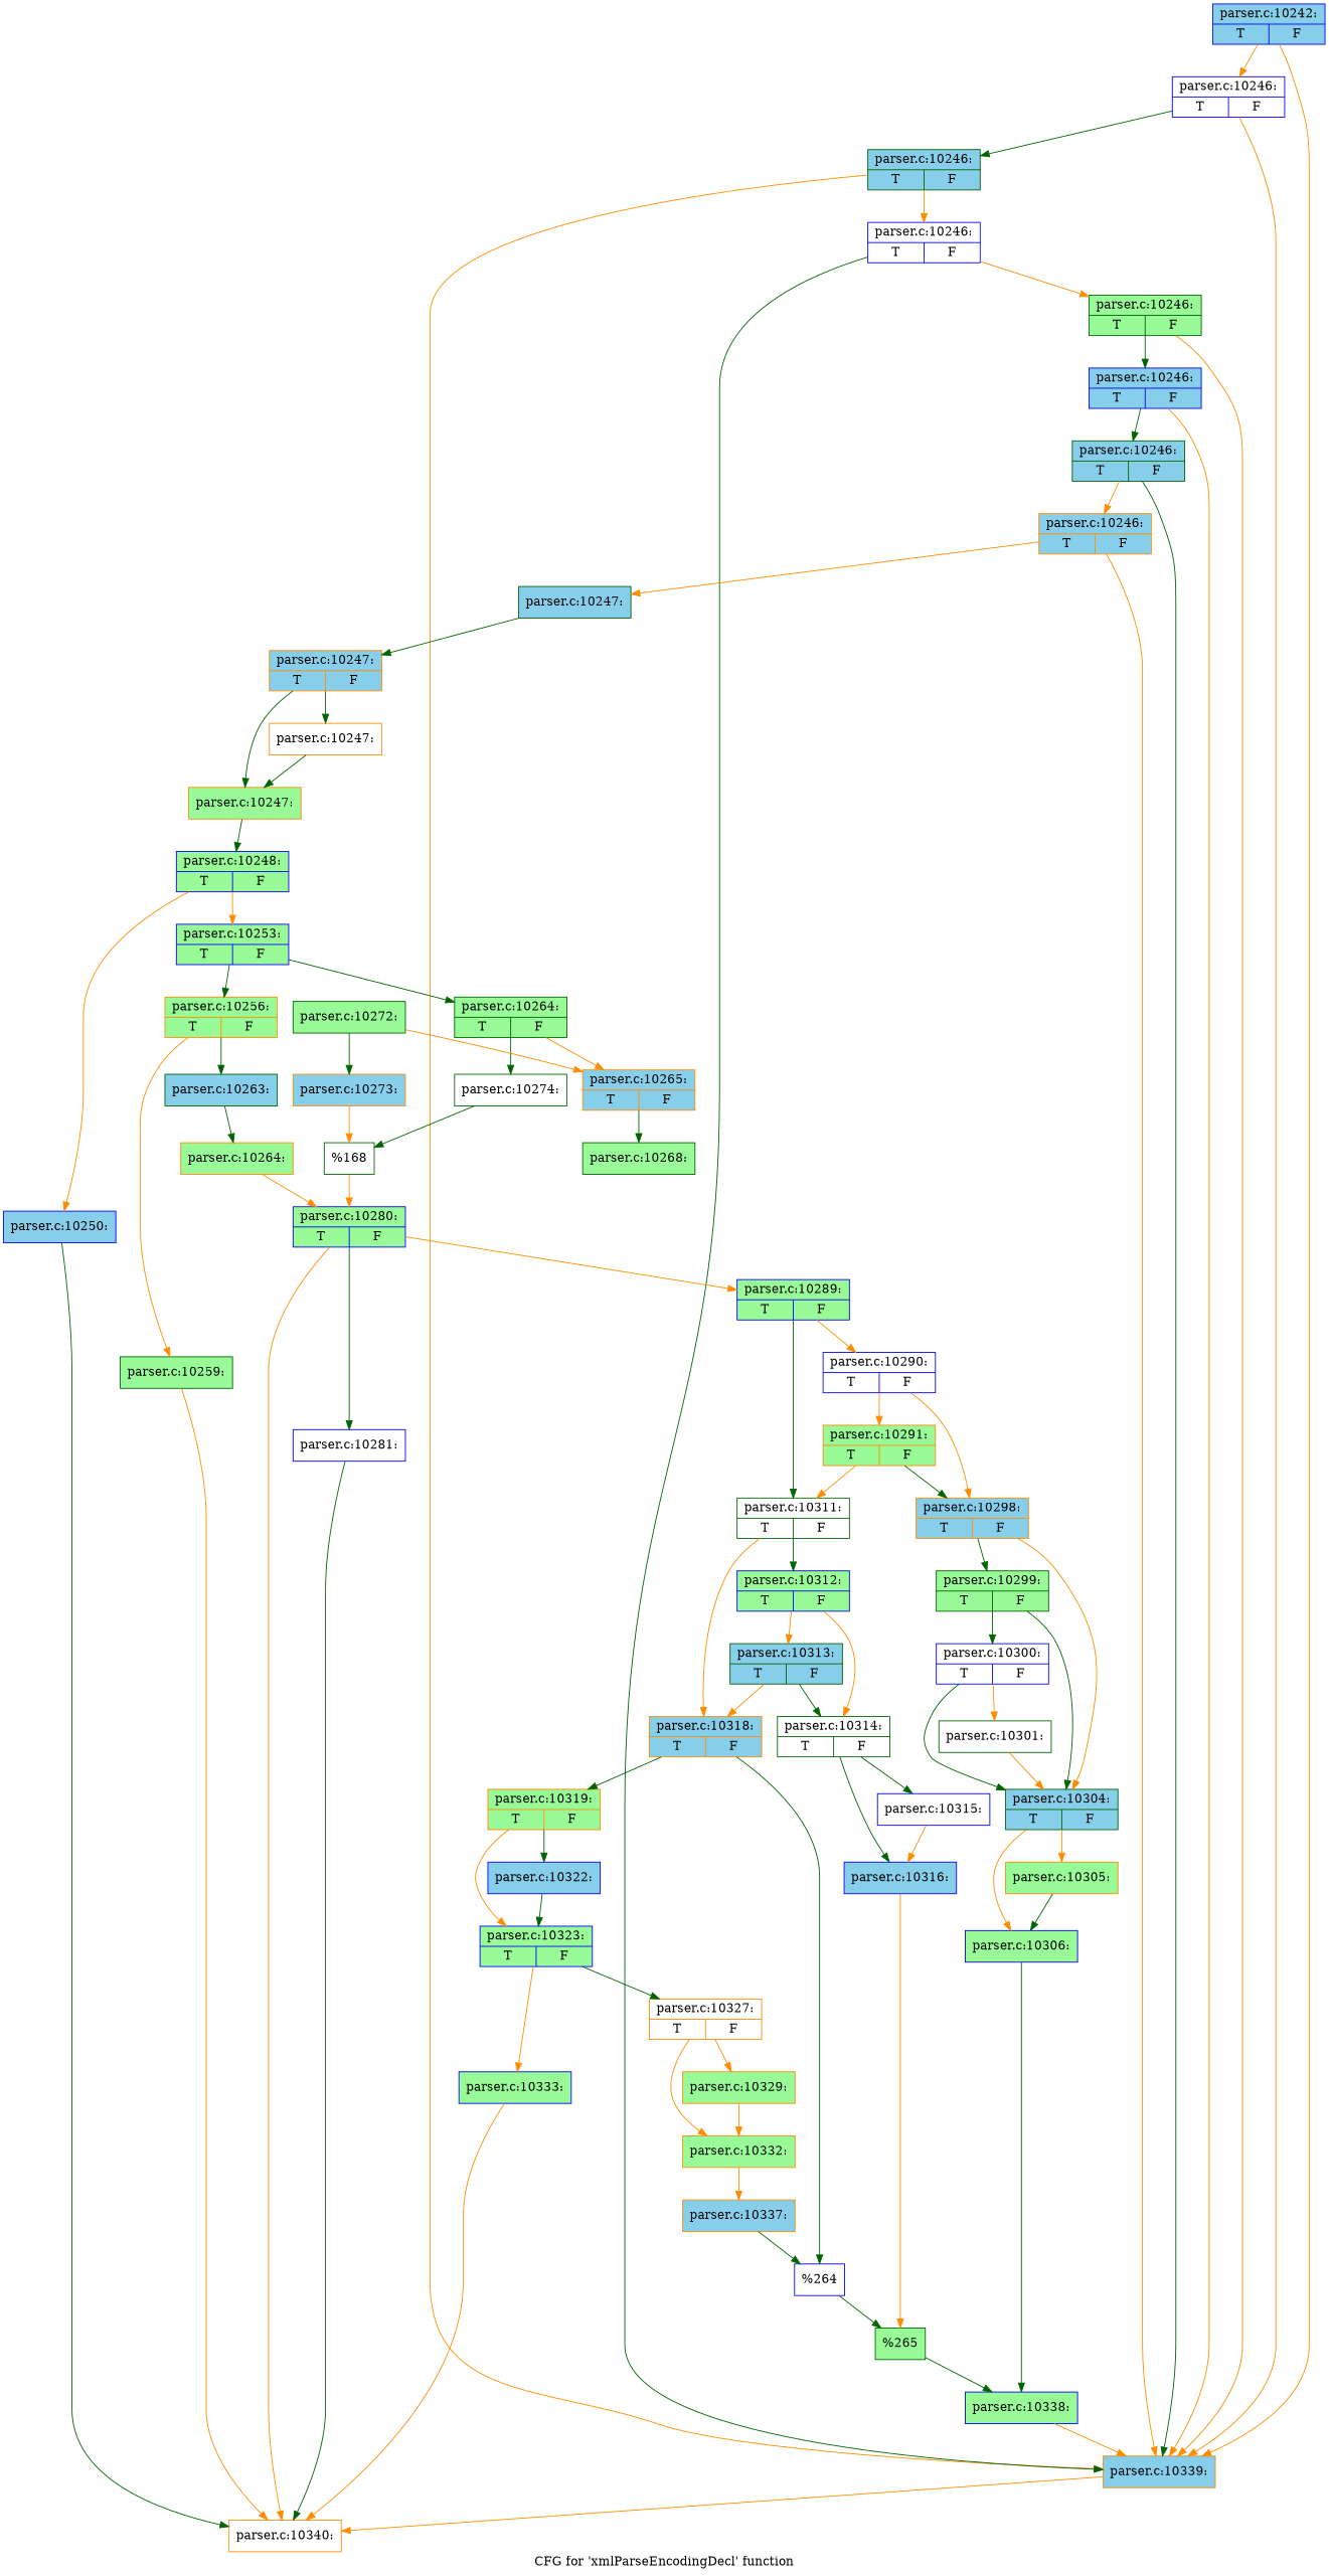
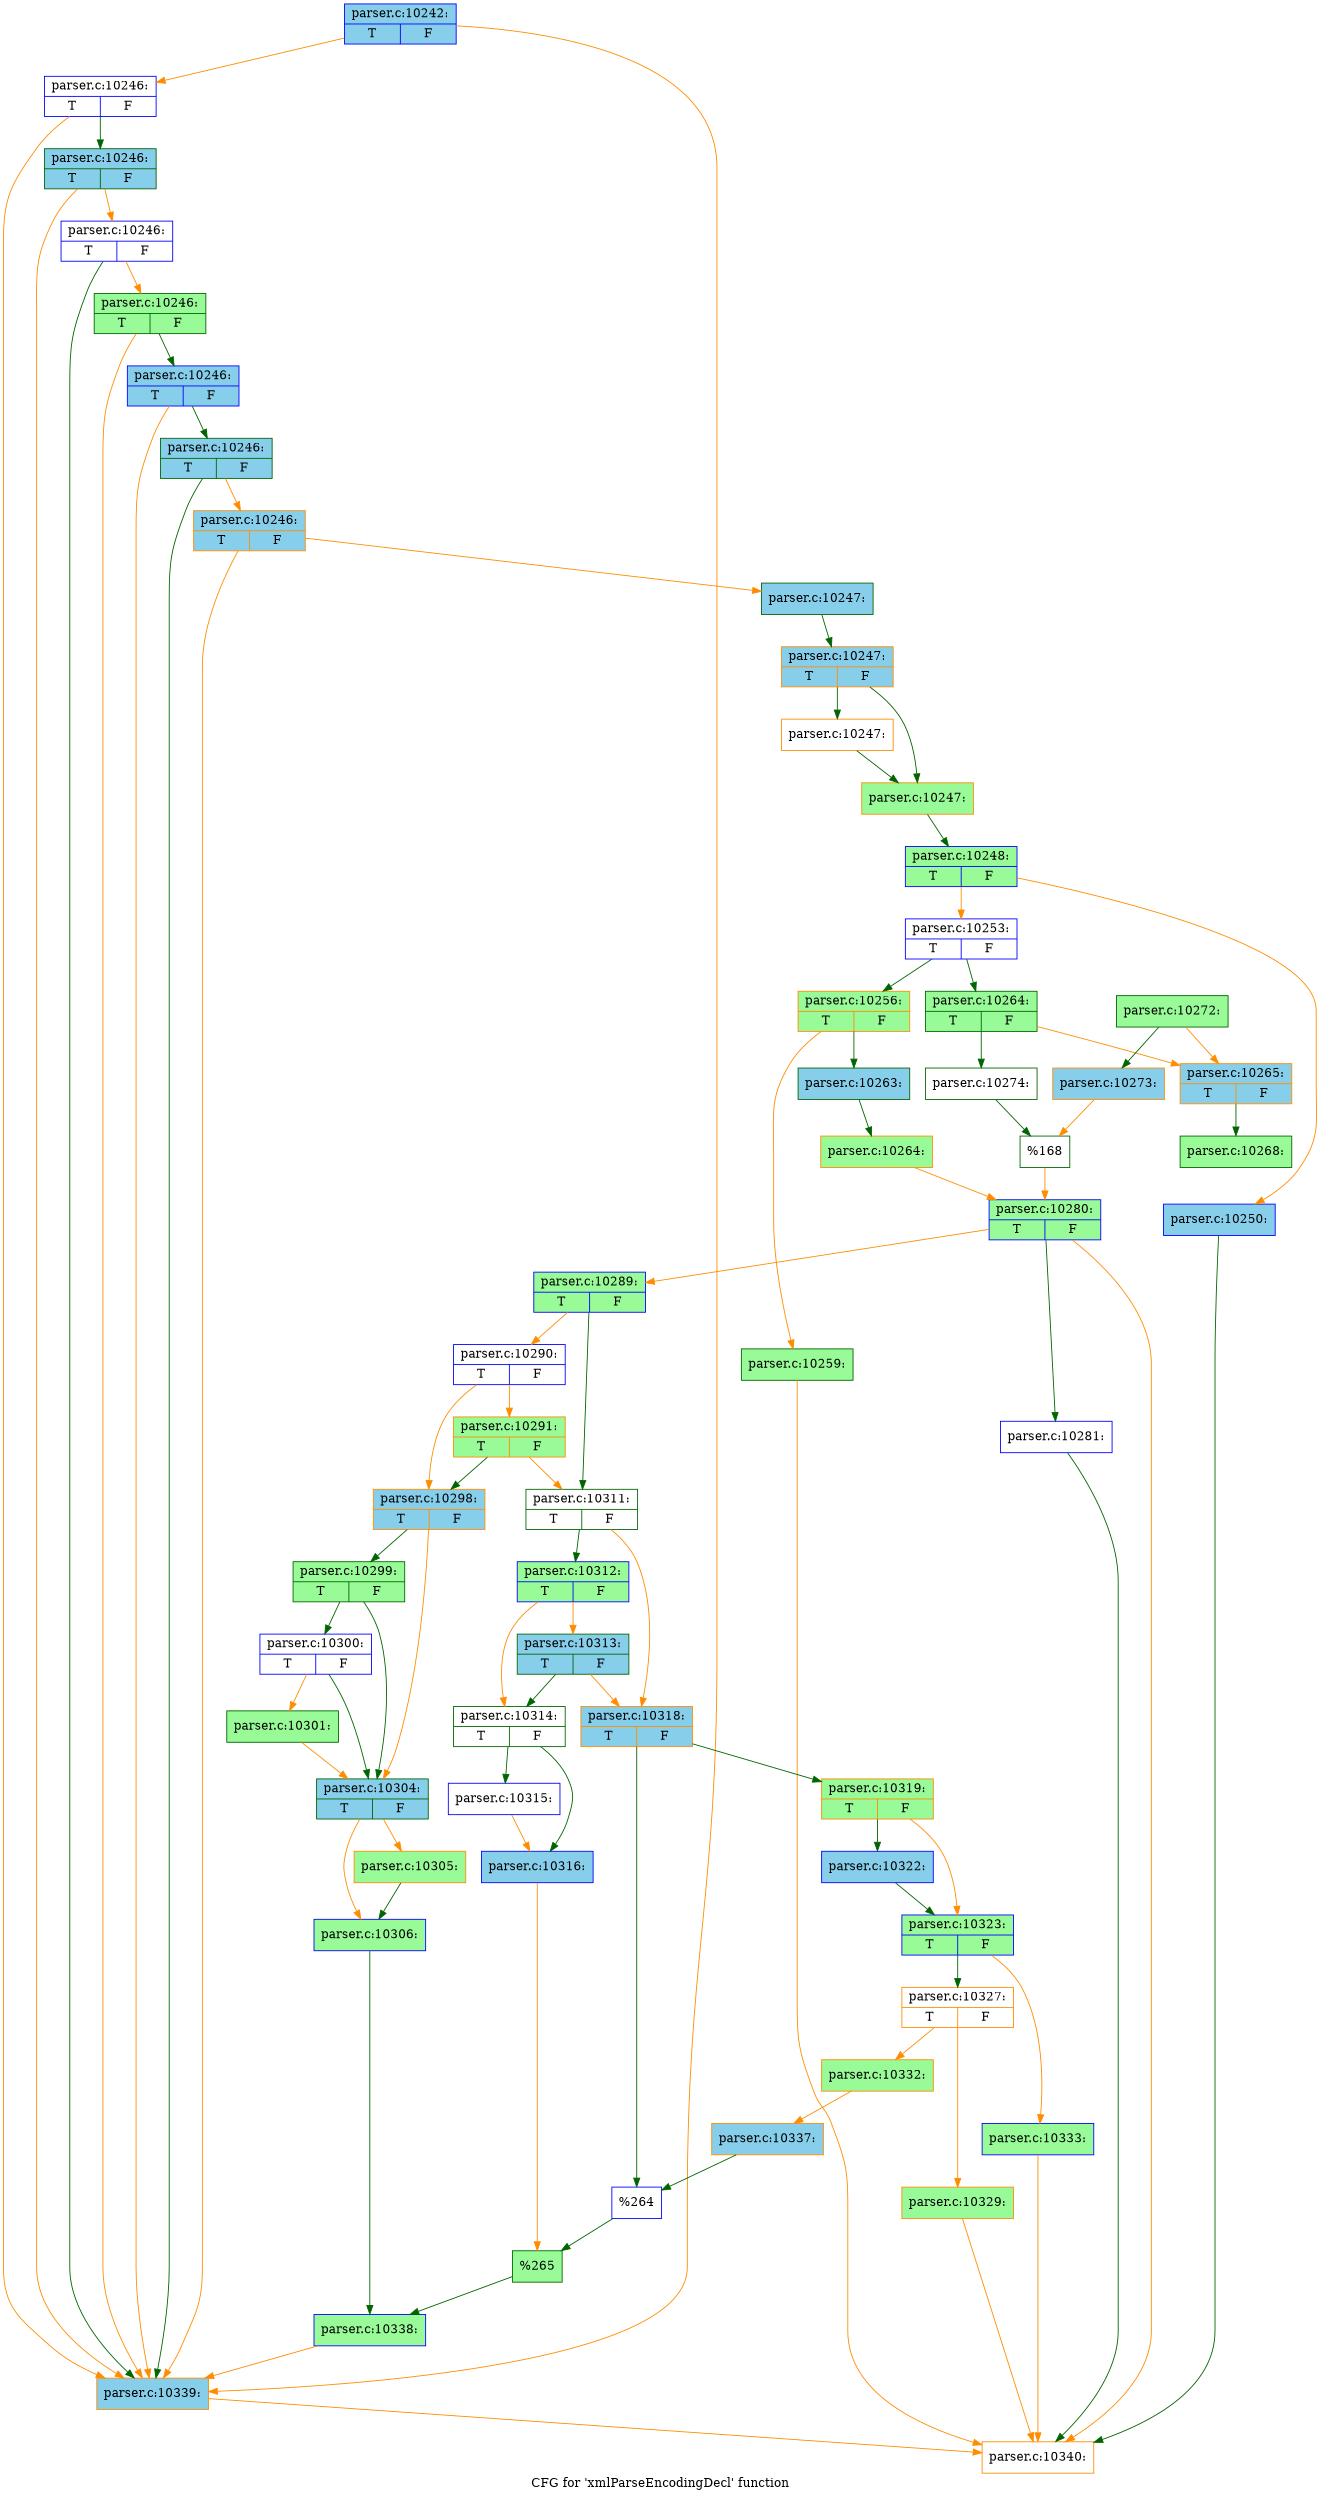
  digraph {
    label="CFG for 'xmlParseEncodingDecl' function"
    node [color=blue fillcolor=palegreen shape=record style=filled]
    edge [color=darkorange]
    n1 [fillcolor=skyblue label="{parser.c:10242:|{<s0>T|<s1>F}}"]
    n2 [fillcolor=white label="{parser.c:10246:|{<s0>T|<s1>F}}"]
    n3 [color=darkorange fillcolor=skyblue label="{parser.c:10339:}"]
    n4 [color=darkgreen fillcolor=skyblue label="{parser.c:10246:|{<s0>T|<s1>F}}"]
    n5 [color=darkorange fillcolor=white label="{parser.c:10340:}"]
    n6 [fillcolor=white label="{parser.c:10246:|{<s0>T|<s1>F}}"]
    n7 [color=darkgreen label="{parser.c:10246:|{<s0>T|<s1>F}}"]
    n8 [fillcolor=skyblue label="{parser.c:10246:|{<s0>T|<s1>F}}"]
    n9 [color=darkgreen fillcolor=skyblue label="{parser.c:10246:|{<s0>T|<s1>F}}"]
    n10 [color=darkorange fillcolor=skyblue label="{parser.c:10246:|{<s0>T|<s1>F}}"]
    n11 [color=darkgreen fillcolor=skyblue label="{parser.c:10247:}"]
    n12 [color=darkorange fillcolor=skyblue label="{parser.c:10247:|{<s0>T|<s1>F}}"]
    n13 [color=darkorange fillcolor=white label="{parser.c:10247:}"]
    n14 [color=darkorange label="{parser.c:10247:}"]
    n15 [label="{parser.c:10248:|{<s0>T|<s1>F}}"]
    n16 [fillcolor=skyblue label="{parser.c:10250:}"]
-   n17 [label="{parser.c:10253:|{<s0>T|<s1>F}}"]
+   n17 [fillcolor=white label="{parser.c:10253:|{<s0>T|<s1>F}}"]
    n18 [color=darkorange label="{parser.c:10256:|{<s0>T|<s1>F}}"]
    n19 [color=darkgreen label="{parser.c:10264:|{<s0>T|<s1>F}}"]
    n20 [color=darkgreen label="{parser.c:10259:}"]
    n21 [color=darkgreen fillcolor=skyblue label="{parser.c:10263:}"]
    n22 [color=darkorange fillcolor=skyblue label="{parser.c:10265:|{<s0>T|<s1>F}}"]
    n23 [color=darkgreen fillcolor=white label="{parser.c:10274:}"]
    n24 [color=darkorange label="{parser.c:10264:}"]
    n25 [color=darkgreen label="{parser.c:10268:}"]
    n26 [color=darkgreen fillcolor=white label="{%168}"]
    n27 [label="{parser.c:10280:|{<s0>T|<s1>F}}"]
    n28 [fillcolor=white label="{parser.c:10281:}"]
    n29 [label="{parser.c:10289:|{<s0>T|<s1>F}}"]
    n30 [fillcolor=white label="{parser.c:10290:|{<s0>T|<s1>F}}"]
    n31 [color=darkgreen fillcolor=white label="{parser.c:10311:|{<s0>T|<s1>F}}"]
    n32 [color=darkgreen label="{parser.c:10272:}"]
    n33 [color=darkorange fillcolor=skyblue label="{parser.c:10273:}"]
    n34 [color=darkorange label="{parser.c:10291:|{<s0>T|<s1>F}}"]
    n35 [color=darkorange fillcolor=skyblue label="{parser.c:10298:|{<s0>T|<s1>F}}"]
    n36 [label="{parser.c:10312:|{<s0>T|<s1>F}}"]
    n37 [color=darkorange fillcolor=skyblue label="{parser.c:10318:|{<s0>T|<s1>F}}"]
    n38 [color=darkgreen label="{parser.c:10299:|{<s0>T|<s1>F}}"]
    n39 [color=darkgreen fillcolor=skyblue label="{parser.c:10304:|{<s0>T|<s1>F}}"]
    n40 [color=darkgreen fillcolor=skyblue label="{parser.c:10313:|{<s0>T|<s1>F}}"]
    n41 [color=darkgreen fillcolor=white label="{parser.c:10314:|{<s0>T|<s1>F}}"]
    n42 [color=darkorange label="{parser.c:10319:|{<s0>T|<s1>F}}"]
    n43 [fillcolor=white label="{%264}"]
    n44 [fillcolor=white label="{parser.c:10300:|{<s0>T|<s1>F}}"]
    n45 [color=darkorange label="{parser.c:10305:}"]
    n46 [label="{parser.c:10306:}"]
-   n47 [color=darkgreen fillcolor=white label="{parser.c:10301:}"]
+   n47 [color=darkgreen label="{parser.c:10301:}"]
    n48 [label="{parser.c:10338:}"]
    n49 [fillcolor=white label="{parser.c:10315:}"]
    n50 [fillcolor=skyblue label="{parser.c:10316:}"]
    n51 [fillcolor=skyblue label="{parser.c:10322:}"]
    n52 [label="{parser.c:10323:|{<s0>T|<s1>F}}"]
    n53 [color=darkgreen label="{%265}"]
    n54 [color=darkorange fillcolor=white label="{parser.c:10327:|{<s0>T|<s1>F}}"]
    n55 [label="{parser.c:10333:}"]
    n56 [color=darkorange label="{parser.c:10329:}"]
    n57 [color=darkorange label="{parser.c:10332:}"]
    n58 [color=darkorange fillcolor=skyblue label="{parser.c:10337:}"]
    n1 -> n2
    n1 -> n3
    n2 -> n3
    n2 -> n4 [color=darkgreen]
    n3 -> n5
    n4 -> n3
    n4 -> n6
    n6 -> n3 [color=darkgreen]
    n6 -> n7
    n7 -> n3
    n7 -> n8 [color=darkgreen]
    n8 -> n3
    n8 -> n9 [color=darkgreen]
    n9 -> n3 [color=darkgreen]
    n9 -> n10
    n10 -> n3
    n10 -> n11
    n11 -> n12 [color=darkgreen]
    n12 -> n13 [color=darkgreen]
    n12 -> n14 [color=darkgreen]
    n13 -> n14 [color=darkgreen]
    n14 -> n15 [color=darkgreen]
    n15 -> n16
    n15 -> n17
    n16 -> n5 [color=darkgreen]
    n17 -> n18 [color=darkgreen]
    n17 -> n19 [color=darkgreen]
    n18 -> n20
    n18 -> n21 [color=darkgreen]
    n19 -> n22
    n19 -> n23 [color=darkgreen]
    n20 -> n5
    n21 -> n24 [color=darkgreen]
    n22 -> n25 [color=darkgreen]
    n23 -> n26 [color=darkgreen]
    n24 -> n27
    n26 -> n27
    n27 -> n5
    n27 -> n28 [color=darkgreen]
    n27 -> n29
    n28 -> n5 [color=darkgreen]
    n29 -> n30
    n29 -> n31 [color=darkgreen]
    n30 -> n34
    n30 -> n35
    n31 -> n36 [color=darkgreen]
    n31 -> n37
    n32 -> n22
    n32 -> n33 [color=darkgreen]
    n33 -> n26
    n34 -> n31
    n34 -> n35 [color=darkgreen]
    n35 -> n38 [color=darkgreen]
    n35 -> n39
    n36 -> n40
    n36 -> n41
    n37 -> n42 [color=darkgreen]
    n37 -> n43 [color=darkgreen]
    n38 -> n39 [color=darkgreen]
    n38 -> n44 [color=darkgreen]
    n39 -> n45
    n39 -> n46
    n40 -> n37
    n40 -> n41 [color=darkgreen]
    n41 -> n49 [color=darkgreen]
    n41 -> n50 [color=darkgreen]
    n42 -> n51 [color=darkgreen]
    n42 -> n52
    n43 -> n53 [color=darkgreen]
    n44 -> n39 [color=darkgreen]
    n44 -> n47
    n45 -> n46 [color=darkgreen]
    n46 -> n48 [color=darkgreen]
    n47 -> n39
    n48 -> n3
    n49 -> n50
    n50 -> n53
    n51 -> n52 [color=darkgreen]
    n52 -> n54 [color=darkgreen]
    n52 -> n55
    n53 -> n48 [color=darkgreen]
    n54 -> n56
    n54 -> n57
    n55 -> n5
-   n56 -> n57
+   n56 -> n5
    n57 -> n58
    n58 -> n43 [color=darkgreen]
  }
